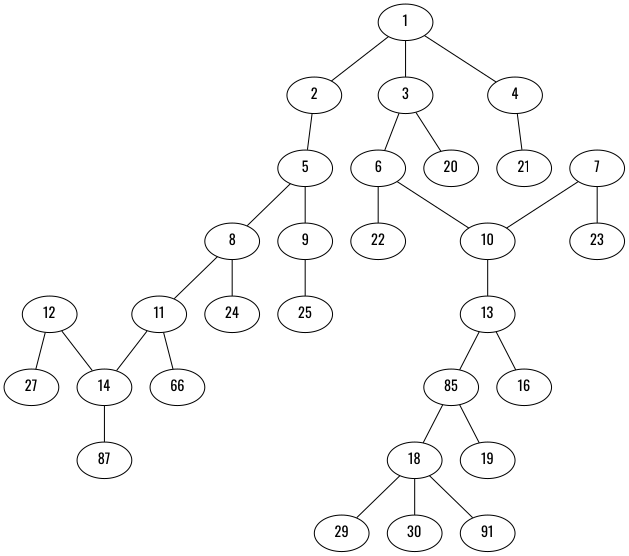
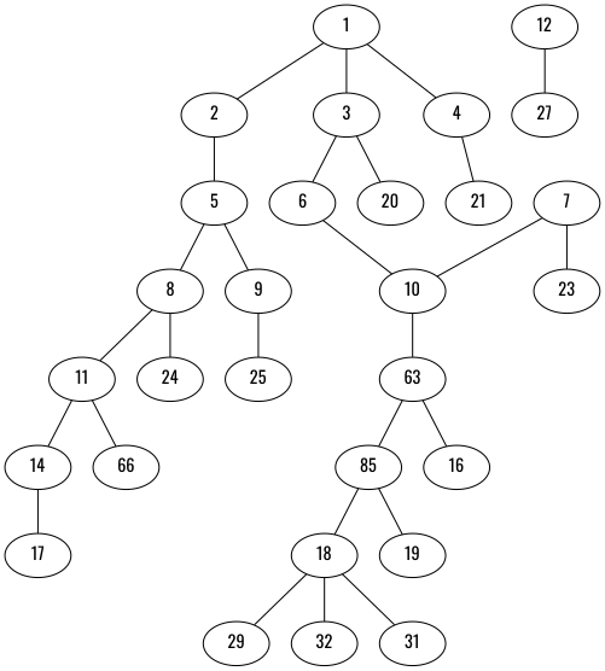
  graph {
    fontname=Oswald
    node [chem=C fontname=Oswald]
    edge [fontname=Oswald valence=1]
    2 [chem=O]
    1
    3
    4
    5
    6
    20 [chem=H]
    21 [chem=H]
    8
    9
    10
-   22 [chem=H]
    7
    23 [chem=H]
    11
    24 [chem=H]
    25 [chem=H]
-   13 [chem=N]
+   13 [chem=N label=63]
    14
    n20 [chem=H label=66]
    12
    27 [chem=H]
    n23 [label=85]
    16 [chem=O]
-   17 [chem=Cl label=87]
+   17 [chem=Cl]
    18
    19 [chem=O]
    29 [chem=H]
-   30 [chem=H]
-   31 [chem=H label=91]
+   30 [chem=H label=32]
+   31 [chem=H]
    2 -- 5
    1 -- 2
    1 -- 3
    1 -- 4 [valence=2]
    3 -- 6 [valence=2]
    3 -- 20
    4 -- 21
    5 -- 8
    5 -- 9 [valence=2]
    6 -- 10
-   6 -- 22
    8 -- 11 [valence=2]
    8 -- 24
    9 -- 25
    10 -- 13
    7 -- 10 [valence=2]
    7 -- 23
    11 -- 14
    11 -- n20
    13 -- n23
    13 -- 16
    14 -- 17
-   12 -- 14 [valence=2]
    12 -- 27
    n23 -- 18
    n23 -- 19 [valence=2]
    18 -- 29
    18 -- 30
    18 -- 31
  }
